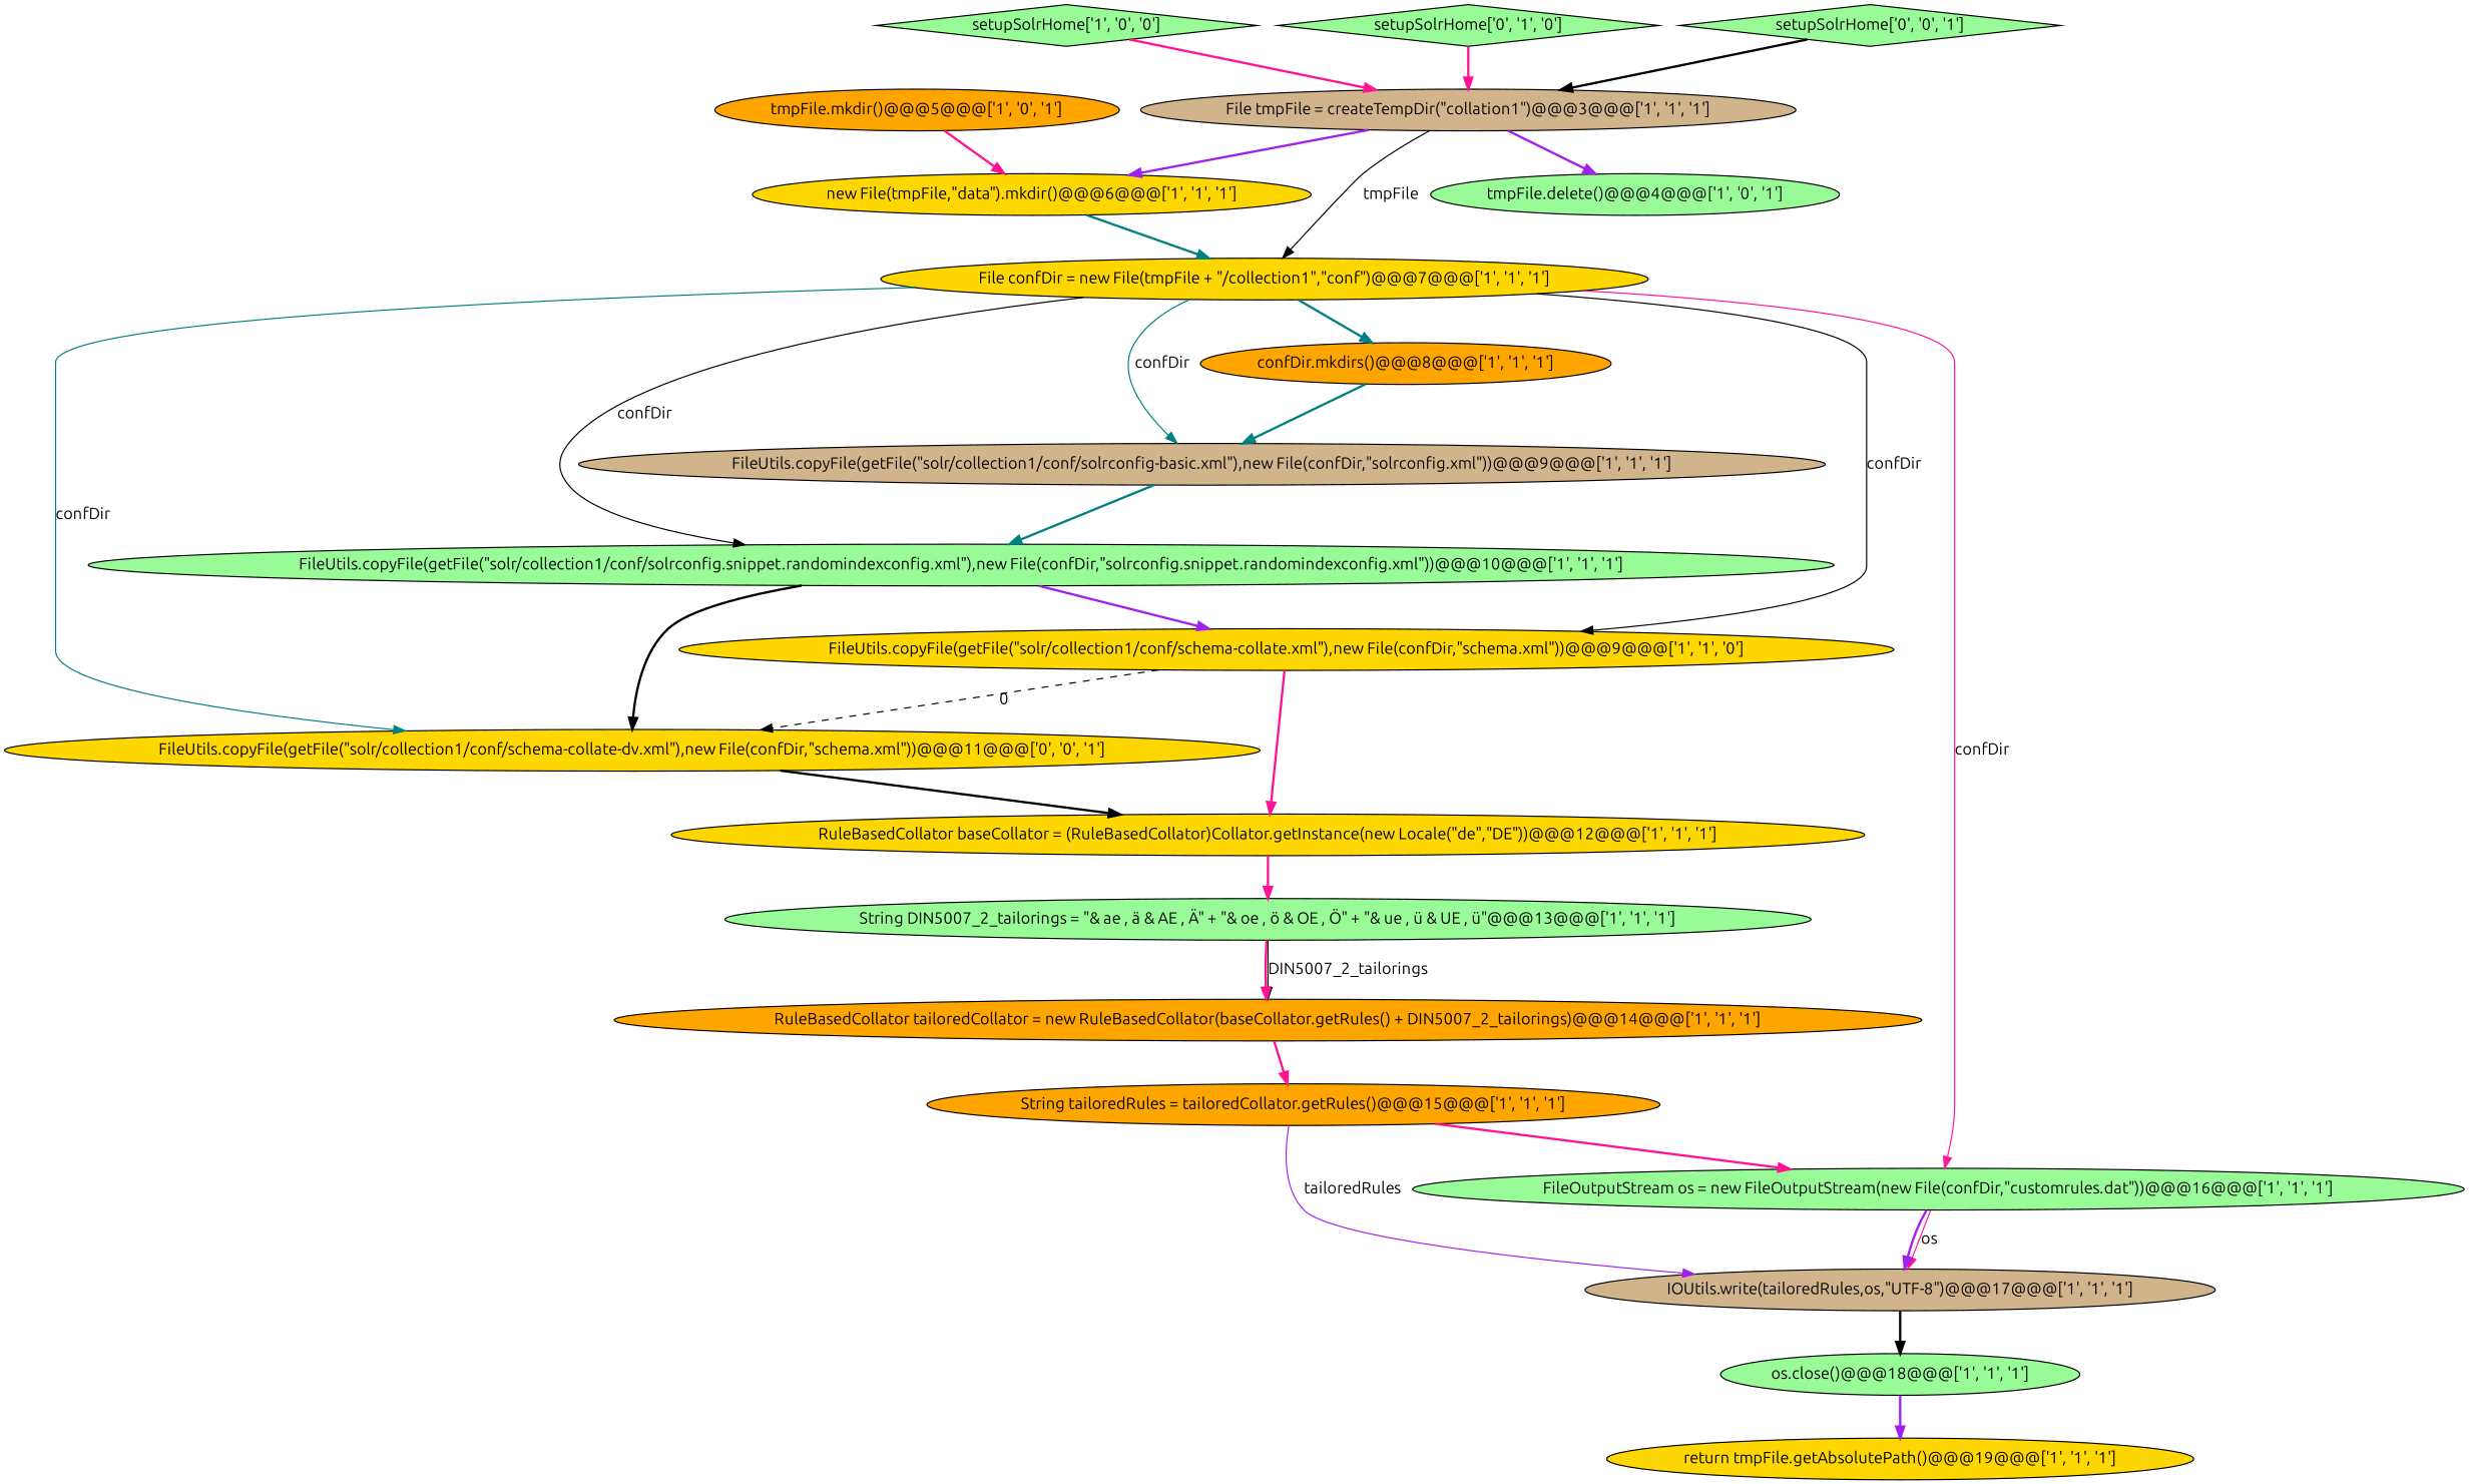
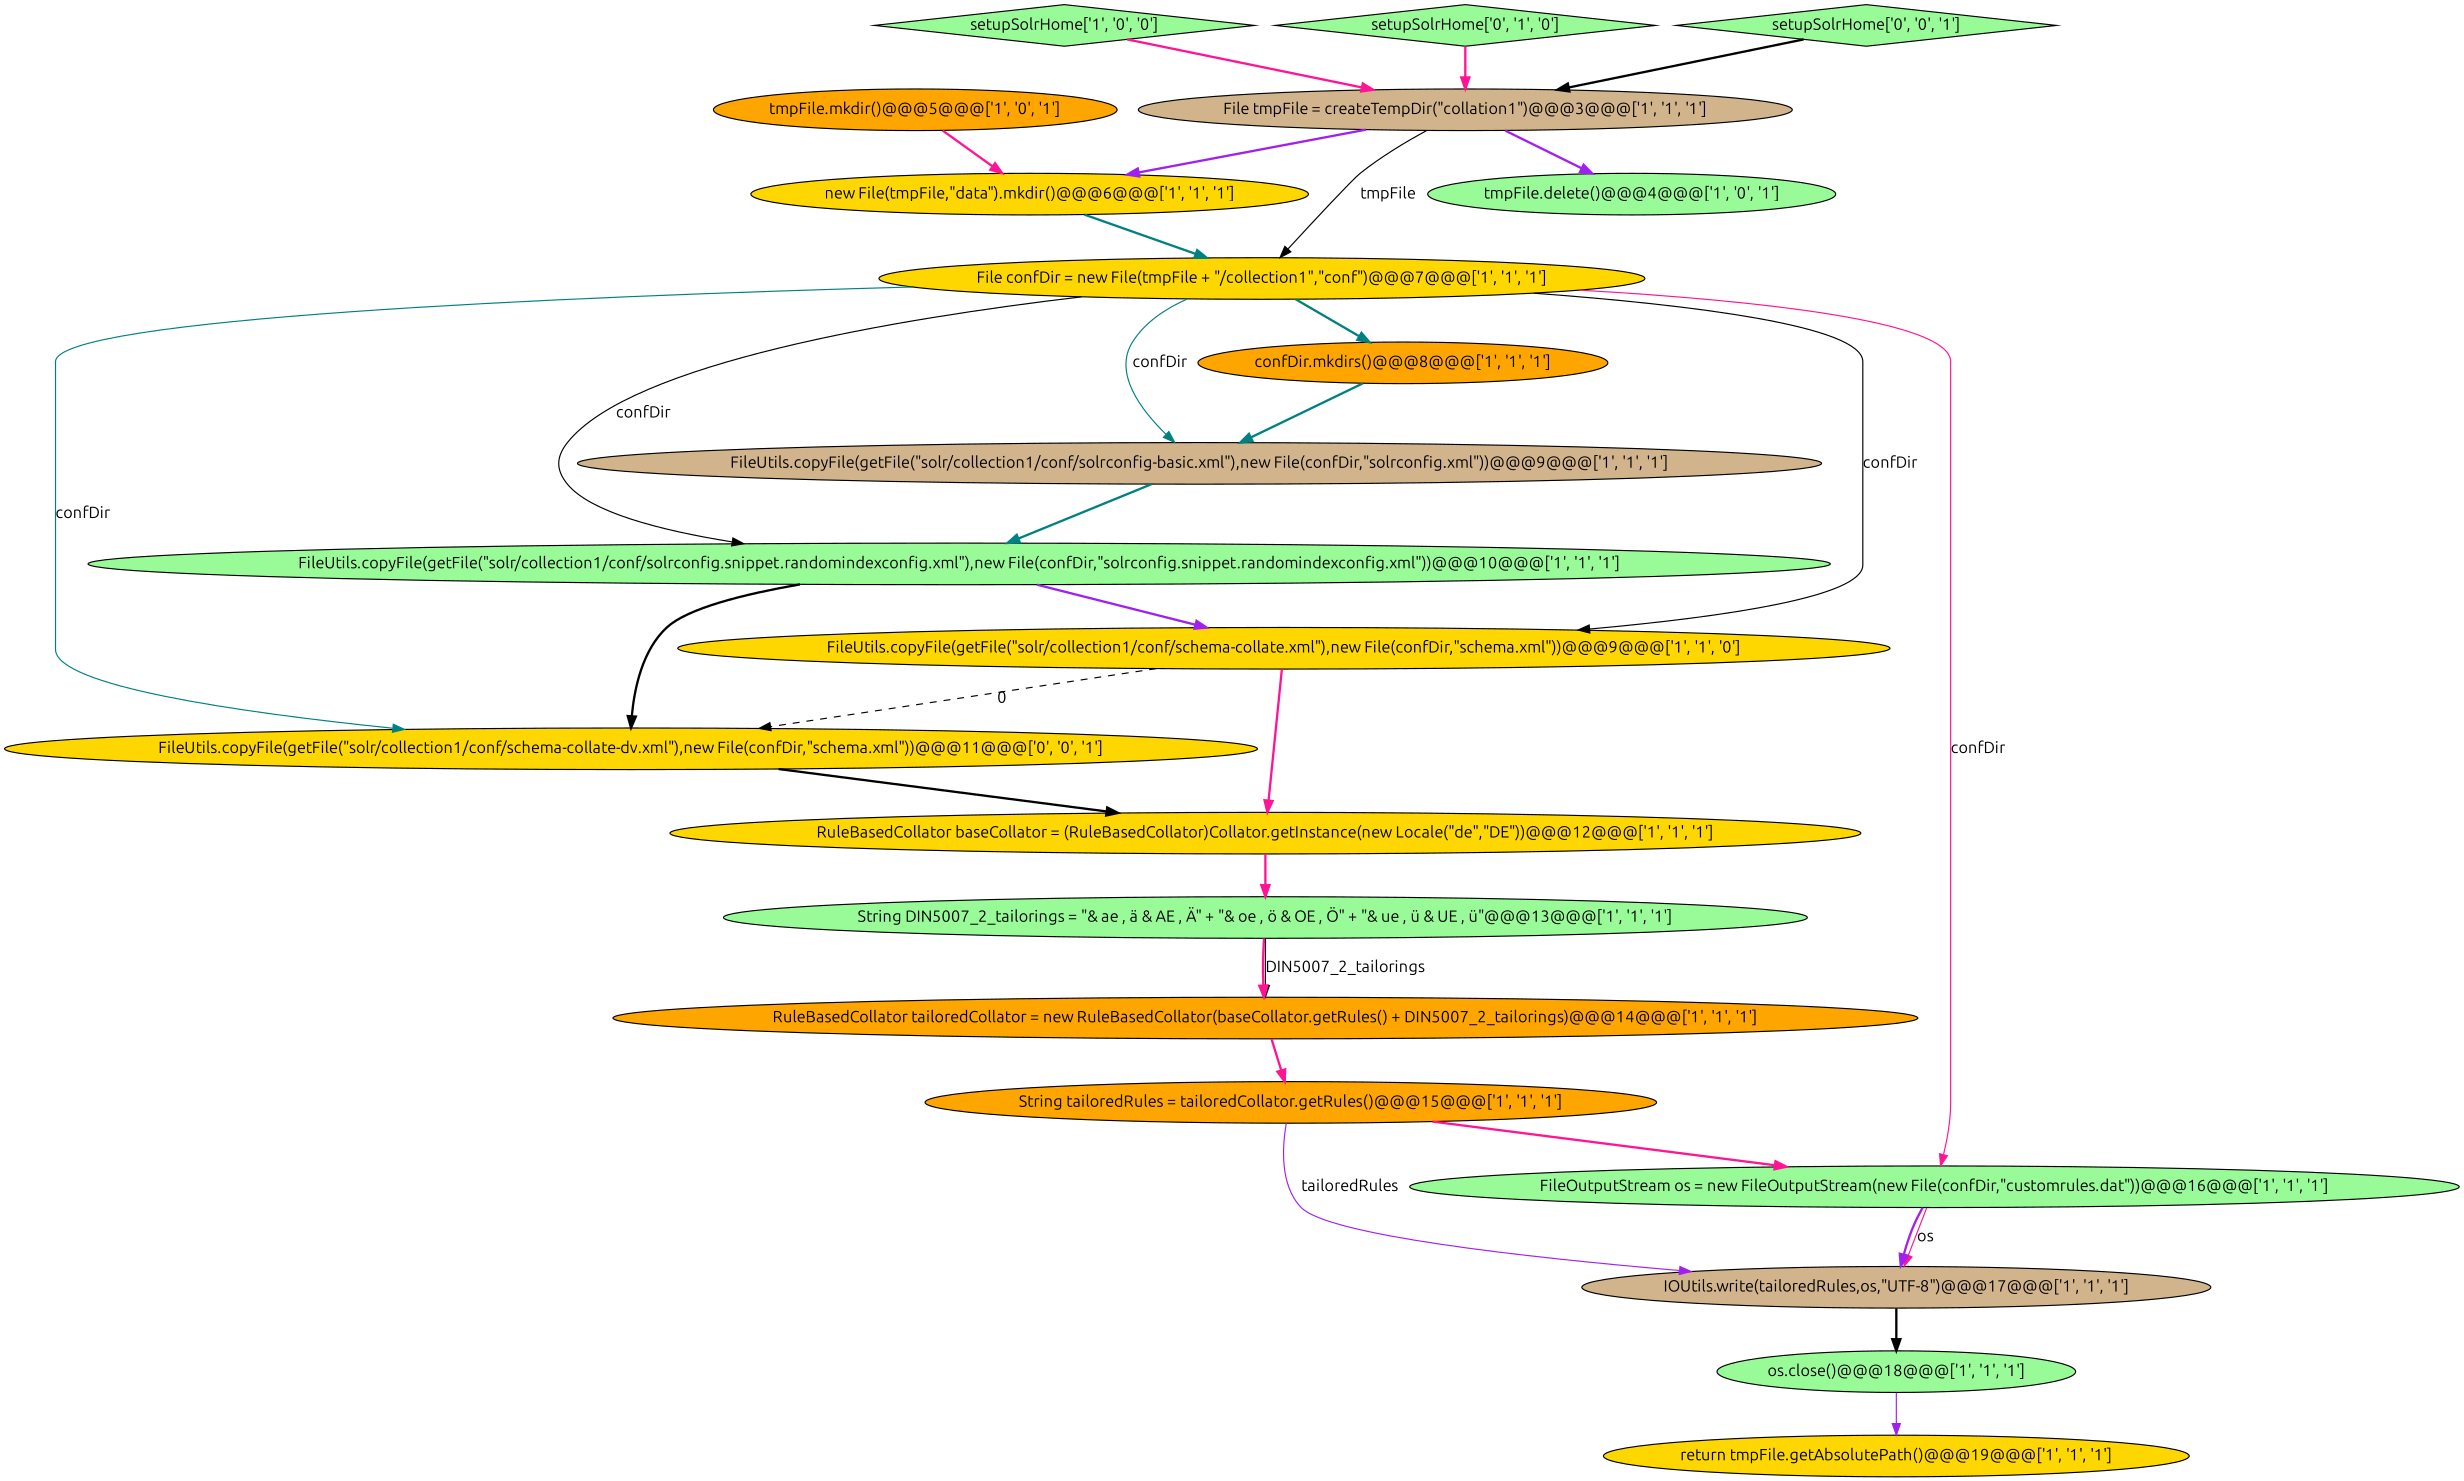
  digraph {
    fontname=Ubuntu
    node [fillcolor=palegreen fontname=Ubuntu shape=ellipse style=filled]
    edge [color=deeppink fontname=Ubuntu style=bold]
    n1 [label="tmpFile.delete()@@@4@@@['1', '0', '1']"]
    n2 [fillcolor=orange label="tmpFile.mkdir()@@@5@@@['1', '0', '1']"]
    n3 [fillcolor=gold label="new File(tmpFile,\"data\").mkdir()@@@6@@@['1', '1', '1']"]
    n4 [label="setupSolrHome['1', '0', '0']" shape=diamond]
    n5 [fillcolor=tan label="File tmpFile = createTempDir(\"collation1\")@@@3@@@['1', '1', '1']"]
    n6 [fillcolor=gold label="File confDir = new File(tmpFile + \"/collection1\",\"conf\")@@@7@@@['1', '1', '1']"]
    n7 [label="String DIN5007_2_tailorings = \"& ae , ä & AE , Ä\" + \"& oe , ö & OE , Ö\" + \"& ue , ü & UE , ü\"@@@13@@@['1', '1', '1']"]
    n8 [fillcolor=orange label="RuleBasedCollator tailoredCollator = new RuleBasedCollator(baseCollator.getRules() + DIN5007_2_tailorings)@@@14@@@['1', '1', '1']"]
    n9 [fillcolor=orange label="String tailoredRules = tailoredCollator.getRules()@@@15@@@['1', '1', '1']"]
    n10 [fillcolor=orange label="confDir.mkdirs()@@@8@@@['1', '1', '1']"]
    n11 [fillcolor=tan label="FileUtils.copyFile(getFile(\"solr/collection1/conf/solrconfig-basic.xml\"),new File(confDir,\"solrconfig.xml\"))@@@9@@@['1', '1', '1']"]
    n12 [label="FileUtils.copyFile(getFile(\"solr/collection1/conf/solrconfig.snippet.randomindexconfig.xml\"),new File(confDir,\"solrconfig.snippet.randomindexconfig.xml\"))@@@10@@@['1', '1', '1']"]
    n13 [label="FileOutputStream os = new FileOutputStream(new File(confDir,\"customrules.dat\"))@@@16@@@['1', '1', '1']"]
    n14 [fillcolor=tan label="IOUtils.write(tailoredRules,os,\"UTF-8\")@@@17@@@['1', '1', '1']"]
    n15 [label="os.close()@@@18@@@['1', '1', '1']"]
    n16 [fillcolor=gold label="FileUtils.copyFile(getFile(\"solr/collection1/conf/schema-collate-dv.xml\"),new File(confDir,\"schema.xml\"))@@@11@@@['0', '0', '1']"]
    n17 [fillcolor=gold label="RuleBasedCollator baseCollator = (RuleBasedCollator)Collator.getInstance(new Locale(\"de\",\"DE\"))@@@12@@@['1', '1', '1']"]
    n18 [fillcolor=gold label="return tmpFile.getAbsolutePath()@@@19@@@['1', '1', '1']"]
    n19 [fillcolor=gold label="FileUtils.copyFile(getFile(\"solr/collection1/conf/schema-collate.xml\"),new File(confDir,\"schema.xml\"))@@@9@@@['1', '1', '0']"]
    n20 [label="setupSolrHome['0', '1', '0']" shape=diamond]
    n21 [label="setupSolrHome['0', '0', '1']" shape=diamond]
    n2 -> n3
    n3 -> n6 [color=teal]
    n4 -> n5
    n5 -> n1 [color=purple]
    n5 -> n3 [color=purple]
    n5 -> n6 [color=black label=tmpFile style=solid]
    n6 -> n10 [color=teal]
    n6 -> n11 [color=teal label=confDir style=solid]
    n6 -> n12 [color=black label=confDir style=solid]
    n6 -> n13 [label=confDir style=solid]
    n6 -> n16 [color=teal label=confDir style=solid]
    n6 -> n19 [color=black label=confDir style=solid]
    n7 -> n8 [color=black label=DIN5007_2_tailorings style=solid]
    n7 -> n8
    n8 -> n9
    n9 -> n13
    n9 -> n14 [color=purple label=tailoredRules style=solid]
    n10 -> n11 [color=teal]
    n11 -> n12 [color=teal]
    n12 -> n16 [color=black]
    n12 -> n19 [color=purple]
    n13 -> n14 [label=os style=solid]
    n13 -> n14 [color=purple]
    n14 -> n15 [color=black]
-   n15 -> n18 [color=purple]
+   n15 -> n18 [color=purple style=solid]
    n16 -> n17 [color=black]
    n17 -> n7
    n19 -> n16 [color=black label=0 style=dashed]
    n19 -> n17
    n20 -> n5
    n21 -> n5 [color=black]
  }
